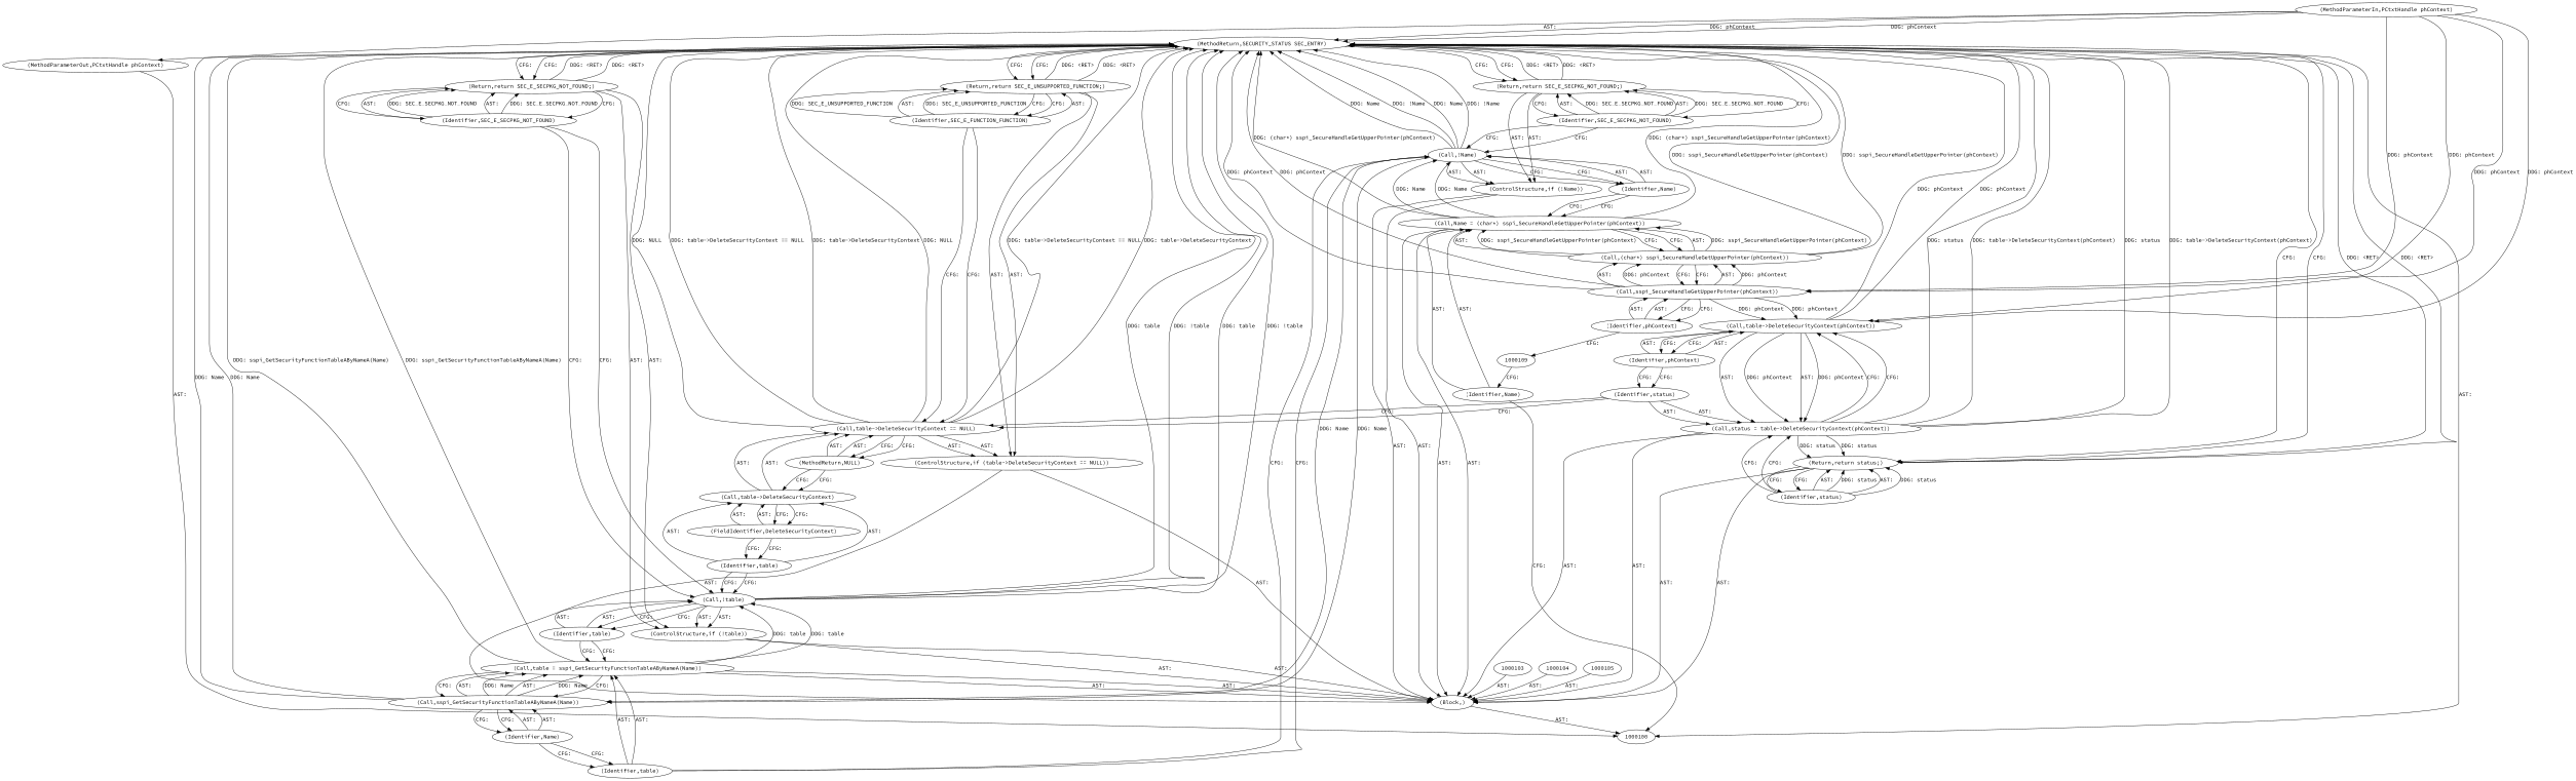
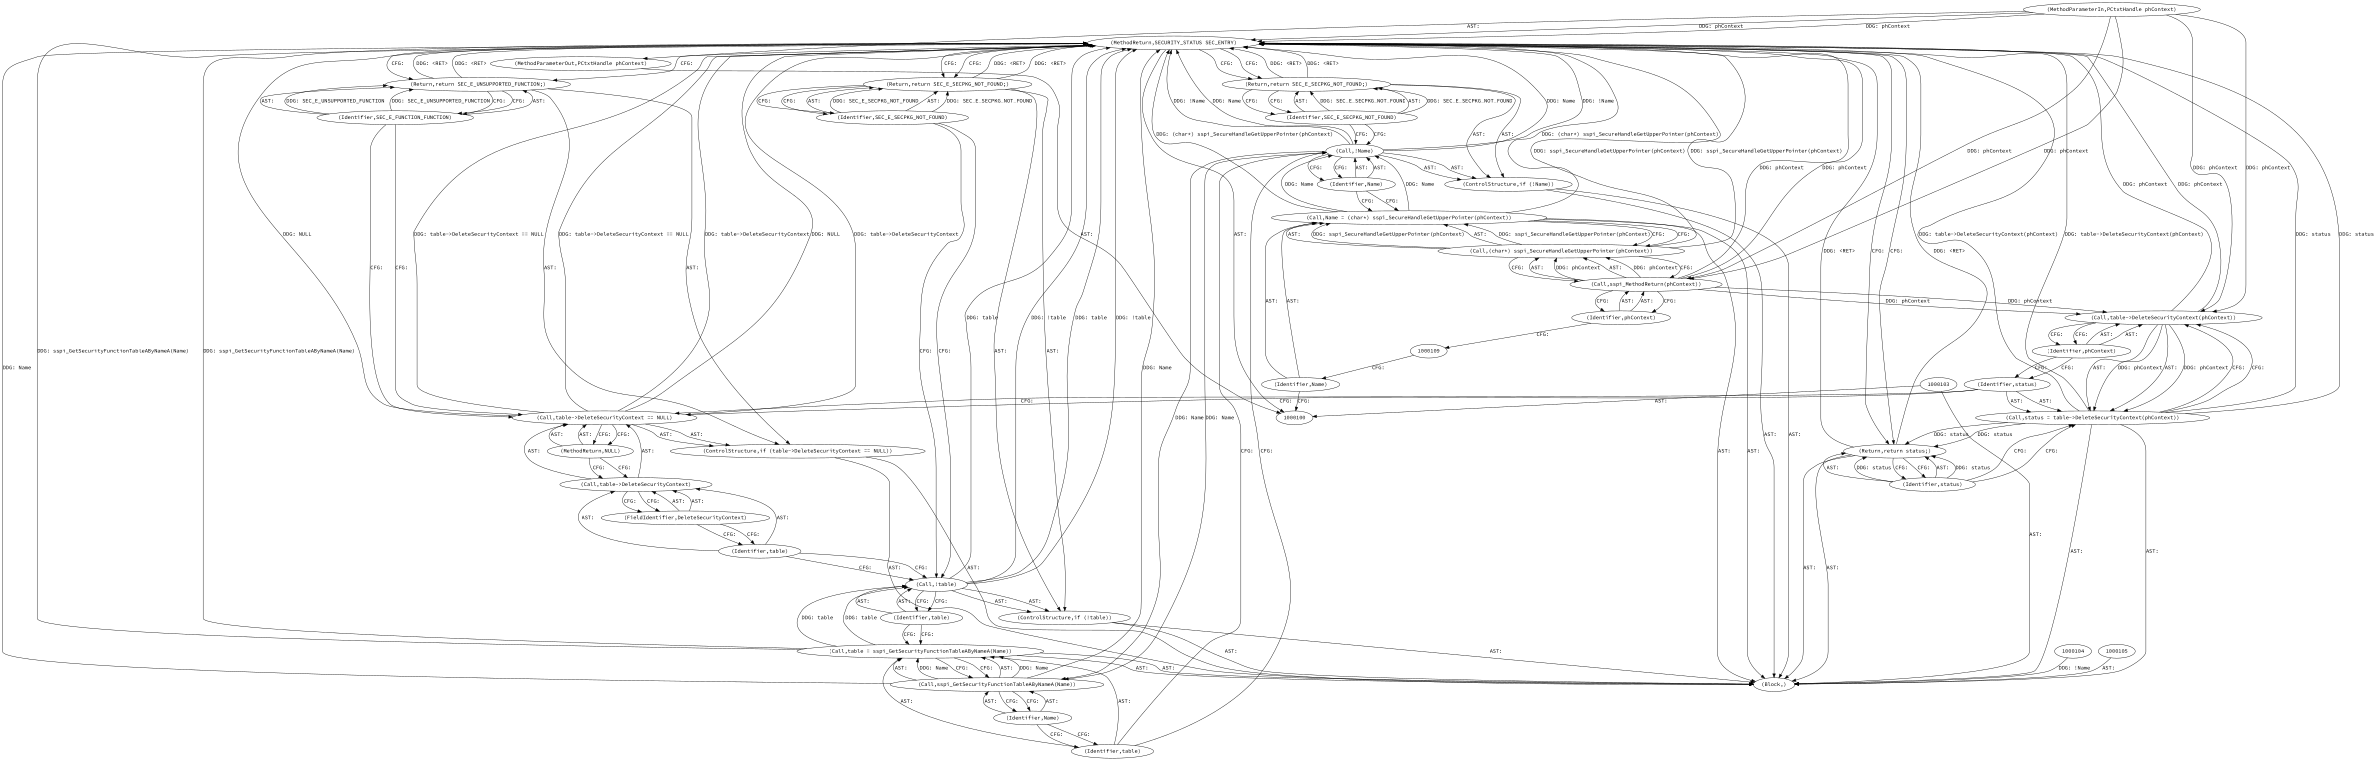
  digraph {
    fontname="Source Code Pro"
    node [fontname="Source Code Pro"]
    edge [fontname="Source Code Pro"]
    n1 [label="(MethodReturn,SECURITY_STATUS SEC_ENTRY)"]
    n2 [label="(Return,return SEC_E_SECPKG_NOT_FOUND;)"]
    n3 [label="(Return,return SEC_E_SECPKG_NOT_FOUND;)"]
    n4 [label="(Return,return SEC_E_UNSUPPORTED_FUNCTION;)"]
    n5 [label="(Return,return status;)"]
    1000100
    n7 [label="(Identifier,SEC_E_SECPKG_NOT_FOUND)"]
    n8 [label="(ControlStructure,if (!Name))"]
    n9 [label="(ControlStructure,if (!table))"]
    n10 [label="(Identifier,SEC_E_SECPKG_NOT_FOUND)"]
    n11 [label="(ControlStructure,if (table->DeleteSecurityContext == NULL))"]
    n12 [label="(Identifier,SEC_E_FUNCTION_FUNCTION)"]
    n13 [label="(Block,)"]
    n14 [label="(Identifier,status)"]
    n15 [label="(MethodParameterIn,PCtxtHandle phContext)"]
    n16 [label="(Call,table->DeleteSecurityContext(phContext))"]
-   n17 [label="(Call,sspi_SecureHandleGetUpperPointer(phContext))"]
+   n17 [label="(Call,sspi_MethodReturn(phContext))"]
    n18 [label="(MethodParameterOut,PCtxtHandle phContext)"]
    n19 [label="(Call,status = table->DeleteSecurityContext(phContext))"]
    n20 [label="(Identifier,phContext)"]
    n21 [label="(Call,(char*) sspi_SecureHandleGetUpperPointer(phContext))"]
    n22 [label="(Identifier,phContext)"]
    n23 [label="(Call,!Name)"]
    n24 [label="(Call,sspi_GetSecurityFunctionTableAByNameA(Name))"]
    n25 [label="(Identifier,Name)"]
    n26 [label="(Call,table = sspi_GetSecurityFunctionTableAByNameA(Name))"]
    n27 [label="(Call,!table)"]
    n28 [label="(Identifier,Name)"]
    n29 [label="(Identifier,table)"]
    n30 [label="(Identifier,table)"]
    n31 [label="(FieldIdentifier,DeleteSecurityContext)"]
    n32 [label="(Call,table->DeleteSecurityContext)"]
    n33 [label="(Identifier,table)"]
    n34 [label="(Call,table->DeleteSecurityContext == NULL)"]
    n35 [label="(MethodReturn,NULL)"]
    n36 [label="(Identifier,status)"]
    n37 [label="(Call,Name = (char*) sspi_SecureHandleGetUpperPointer(phContext))"]
    n38 [label="(Identifier,Name)"]
    1000109
    1000103
    1000104
    1000105
    n1 -> n2 [label="CFG: "]
    n1 -> n2 [label="CFG: "]
    n1 -> n3 [label="CFG: "]
    n1 -> n3 [label="CFG: "]
    n1 -> n4 [label="CFG: "]
    n1 -> n4 [label="CFG: "]
    n1 -> n5 [label="CFG: "]
    n1 -> n5 [label="CFG: "]
    n1 -> 1000100 [label="AST: "]
    n2 -> n1 [label="DDG: <RET>"]
    n2 -> n1 [label="DDG: <RET>"]
    n2 -> n7 [label="CFG: "]
    n2 -> n7 [label="CFG: "]
    n2 -> n8 [label="AST: "]
    n2 -> n8 [label="AST: "]
    n3 -> n1 [label="DDG: <RET>"]
    n3 -> n1 [label="DDG: <RET>"]
    n3 -> n9 [label="AST: "]
    n3 -> n9 [label="AST: "]
    n3 -> n10 [label="CFG: "]
    n3 -> n10 [label="CFG: "]
    n4 -> n1 [label="DDG: <RET>"]
    n4 -> n1 [label="DDG: <RET>"]
    n4 -> n11 [label="AST: "]
    n4 -> n11 [label="AST: "]
    n4 -> n12 [label="CFG: "]
    n4 -> n12 [label="CFG: "]
    n5 -> n1 [label="DDG: <RET>"]
    n5 -> n1 [label="DDG: <RET>"]
    n5 -> n13 [label="AST: "]
    n5 -> n13 [label="AST: "]
    n5 -> n14 [label="CFG: "]
    n5 -> n14 [label="CFG: "]
    n7 -> n2 [label="AST: "]
    n7 -> n2 [label="DDG: SEC_E_SECPKG_NOT_FOUND"]
    n7 -> n2 [label="AST: "]
    n7 -> n2 [label="DDG: SEC_E_SECPKG_NOT_FOUND"]
    n7 -> n23 [label="CFG: "]
    n7 -> n23 [label="CFG: "]
    n8 -> n13 [label="AST: "]
    n8 -> n13 [label="AST: "]
    n9 -> n13 [label="AST: "]
    n9 -> n13 [label="AST: "]
    n10 -> n3 [label="AST: "]
    n10 -> n3 [label="DDG: SEC_E_SECPKG_NOT_FOUND"]
    n10 -> n3 [label="AST: "]
    n10 -> n3 [label="DDG: SEC_E_SECPKG_NOT_FOUND"]
    n10 -> n27 [label="CFG: "]
    n10 -> n27 [label="CFG: "]
    n11 -> n13 [label="AST: "]
    n11 -> n13 [label="AST: "]
    n12 -> n4 [label="AST: "]
    n12 -> n4 [label="DDG: SEC_E_UNSUPPORTED_FUNCTION"]
    n12 -> n4 [label="AST: "]
    n12 -> n4 [label="DDG: SEC_E_UNSUPPORTED_FUNCTION"]
    n12 -> n34 [label="CFG: "]
    n12 -> n34 [label="CFG: "]
-   n13 -> 1000100 [label="AST: "]
+   1000103 -> 1000100 [label="AST: "]
    n14 -> n5 [label="AST: "]
    n14 -> n5 [label="DDG: status"]
    n14 -> n5 [label="AST: "]
    n14 -> n5 [label="DDG: status"]
    n14 -> n19 [label="CFG: "]
    n14 -> n19 [label="CFG: "]
    n15 -> n1 [label="DDG: phContext"]
    n15 -> n1 [label="DDG: phContext"]
    n15 -> n16 [label="DDG: phContext"]
    n15 -> n16 [label="DDG: phContext"]
    n15 -> n17 [label="DDG: phContext"]
    n15 -> n17 [label="DDG: phContext"]
    n15 -> n18 [label="AST: "]
    n16 -> n1 [label="DDG: phContext"]
    n16 -> n1 [label="DDG: phContext"]
    n16 -> n19 [label="AST: "]
    n16 -> n19 [label="DDG: phContext"]
    n16 -> n19 [label="AST: "]
    n16 -> n19 [label="DDG: phContext"]
    n16 -> n20 [label="CFG: "]
    n16 -> n20 [label="CFG: "]
    n17 -> n1 [label="DDG: phContext"]
    n17 -> n1 [label="DDG: phContext"]
    n17 -> n16 [label="DDG: phContext"]
    n17 -> n16 [label="DDG: phContext"]
    n17 -> n21 [label="AST: "]
    n17 -> n21 [label="DDG: phContext"]
    n17 -> n21 [label="AST: "]
    n17 -> n21 [label="DDG: phContext"]
    n17 -> n22 [label="CFG: "]
    n17 -> n22 [label="CFG: "]
    n18 -> 1000100 [label="AST: "]
    n19 -> n1 [label="DDG: status"]
    n19 -> n1 [label="DDG: table->DeleteSecurityContext(phContext)"]
    n19 -> n1 [label="DDG: status"]
    n19 -> n1 [label="DDG: table->DeleteSecurityContext(phContext)"]
    n19 -> n5 [label="DDG: status"]
    n19 -> n5 [label="DDG: status"]
    n19 -> n13 [label="AST: "]
    n19 -> n13 [label="AST: "]
    n19 -> n16 [label="CFG: "]
    n19 -> n16 [label="CFG: "]
    n20 -> n16 [label="AST: "]
    n20 -> n16 [label="AST: "]
    n20 -> n36 [label="CFG: "]
    n20 -> n36 [label="CFG: "]
    n21 -> n1 [label="DDG: sspi_SecureHandleGetUpperPointer(phContext)"]
    n21 -> n1 [label="DDG: sspi_SecureHandleGetUpperPointer(phContext)"]
    n21 -> n17 [label="CFG: "]
    n21 -> n17 [label="CFG: "]
    n21 -> n37 [label="AST: "]
    n21 -> n37 [label="DDG: sspi_SecureHandleGetUpperPointer(phContext)"]
    n21 -> n37 [label="AST: "]
    n21 -> n37 [label="DDG: sspi_SecureHandleGetUpperPointer(phContext)"]
    n22 -> n17 [label="AST: "]
    n22 -> n17 [label="AST: "]
    n22 -> 1000109 [label="CFG: "]
    n23 -> n1 [label="DDG: Name"]
    n23 -> n1 [label="DDG: !Name"]
    n23 -> n1 [label="DDG: Name"]
    n23 -> n1 [label="DDG: !Name"]
    n23 -> n8 [label="AST: "]
    n23 -> n8 [label="AST: "]
    n23 -> n24 [label="DDG: Name"]
    n23 -> n24 [label="DDG: Name"]
    n23 -> n25 [label="CFG: "]
    n23 -> n25 [label="CFG: "]
    n24 -> n1 [label="DDG: Name"]
    n24 -> n1 [label="DDG: Name"]
    n24 -> n26 [label="AST: "]
    n24 -> n26 [label="DDG: Name"]
    n24 -> n26 [label="AST: "]
    n24 -> n26 [label="DDG: Name"]
    n24 -> n28 [label="CFG: "]
    n24 -> n28 [label="CFG: "]
    n25 -> n23 [label="AST: "]
    n25 -> n23 [label="AST: "]
    n25 -> n37 [label="CFG: "]
    n25 -> n37 [label="CFG: "]
    n26 -> n1 [label="DDG: sspi_GetSecurityFunctionTableAByNameA(Name)"]
    n26 -> n1 [label="DDG: sspi_GetSecurityFunctionTableAByNameA(Name)"]
    n26 -> n13 [label="AST: "]
    n26 -> n13 [label="AST: "]
    n26 -> n24 [label="CFG: "]
    n26 -> n24 [label="CFG: "]
    n26 -> n27 [label="DDG: table"]
    n26 -> n27 [label="DDG: table"]
    n27 -> n1 [label="DDG: table"]
    n27 -> n1 [label="DDG: !table"]
    n27 -> n1 [label="DDG: table"]
    n27 -> n1 [label="DDG: !table"]
    n27 -> n9 [label="AST: "]
    n27 -> n9 [label="AST: "]
    n27 -> n29 [label="CFG: "]
    n27 -> n29 [label="CFG: "]
    n28 -> n24 [label="AST: "]
    n28 -> n24 [label="AST: "]
    n28 -> n30 [label="CFG: "]
    n28 -> n30 [label="CFG: "]
    n29 -> n26 [label="CFG: "]
    n29 -> n26 [label="CFG: "]
    n29 -> n27 [label="AST: "]
    n29 -> n27 [label="AST: "]
    n30 -> n23 [label="CFG: "]
    n30 -> n23 [label="CFG: "]
    n30 -> n26 [label="AST: "]
    n30 -> n26 [label="AST: "]
    n31 -> n32 [label="AST: "]
    n31 -> n32 [label="AST: "]
    n31 -> n33 [label="CFG: "]
    n31 -> n33 [label="CFG: "]
    n32 -> n31 [label="CFG: "]
    n32 -> n31 [label="CFG: "]
    n32 -> n34 [label="AST: "]
    n32 -> n34 [label="AST: "]
    n33 -> n27 [label="CFG: "]
    n33 -> n27 [label="CFG: "]
    n33 -> n32 [label="AST: "]
    n33 -> n32 [label="AST: "]
    n34 -> n1 [label="DDG: table->DeleteSecurityContext == NULL"]
    n34 -> n1 [label="DDG: table->DeleteSecurityContext"]
    n34 -> n1 [label="DDG: NULL"]
    n34 -> n1 [label="DDG: table->DeleteSecurityContext == NULL"]
    n34 -> n1 [label="DDG: table->DeleteSecurityContext"]
    n34 -> n1 [label="DDG: NULL"]
    n34 -> n11 [label="AST: "]
    n34 -> n11 [label="AST: "]
    n34 -> n35 [label="CFG: "]
    n34 -> n35 [label="CFG: "]
    n35 -> n32 [label="CFG: "]
    n35 -> n32 [label="CFG: "]
    n35 -> n34 [label="AST: "]
    n35 -> n34 [label="AST: "]
    n36 -> n19 [label="AST: "]
    n36 -> n19 [label="AST: "]
    n36 -> n34 [label="CFG: "]
    n36 -> n34 [label="CFG: "]
    n37 -> n1 [label="DDG: (char*) sspi_SecureHandleGetUpperPointer(phContext)"]
    n37 -> n1 [label="DDG: (char*) sspi_SecureHandleGetUpperPointer(phContext)"]
    n37 -> n13 [label="AST: "]
    n37 -> n13 [label="AST: "]
    n37 -> n21 [label="CFG: "]
    n37 -> n21 [label="CFG: "]
    n37 -> n23 [label="DDG: Name"]
    n37 -> n23 [label="DDG: Name"]
    n38 -> 1000100 [label="CFG: "]
    n38 -> n37 [label="AST: "]
    n38 -> n37 [label="AST: "]
    1000109 -> n38 [label="CFG: "]
    1000103 -> n13 [label="AST: "]
-   1000104 -> n13 [label="AST: "]
+   1000104 -> n13 [label="DDG: !Name"]
    1000105 -> n13 [label="AST: "]
  }
